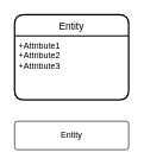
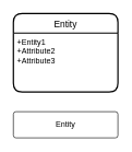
  <mxCell id="0" />
  <mxCell id="1" parent="0" />
  <mxCell id="2" value="Entity" style="swimlane;childLayout=stackLayout;horizontal=1;startSize=30;horizontalStack=0;rounded=1;fontSize=14;fontStyle=0;strokeWidth=2;resizeParent=0;resizeLast=1;shadow=0;dashed=0;align=center;" vertex="1" parent="1"><mxGeometry x="20" y="20" width="160" height="120" as="geometry" /></mxCell>
- <mxCell id="3" value="+Attribute1&#10;+Attribute2&#10;+Attribute3" style="align=left;strokeColor=none;fillColor=none;spacingLeft=4;fontSize=12;verticalAlign=top;resizable=0;rotatable=0;part=1;" vertex="1" parent="2"><mxGeometry y="30" width="160" height="90" as="geometry" /></mxCell>
+ <mxCell id="3" value="+Entity1&#10;+Attribute2&#10;+Attribute3" style="align=left;strokeColor=none;fillColor=none;spacingLeft=4;fontSize=12;verticalAlign=top;resizable=0;rotatable=0;part=1;" vertex="1" parent="2"><mxGeometry y="30" width="160" height="90" as="geometry" /></mxCell>
  <mxCell id="4" value="Entity" style="rounded=1;arcSize=10;whiteSpace=wrap;html=1;align=center;" vertex="1" parent="1"><mxGeometry x="20" y="170" width="160" height="40" as="geometry" /></mxCell>
